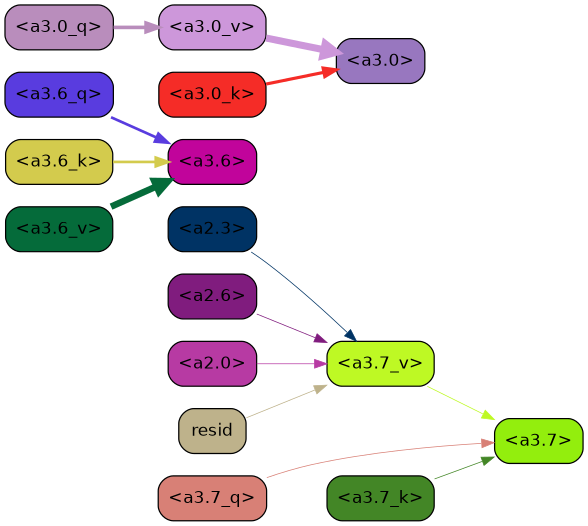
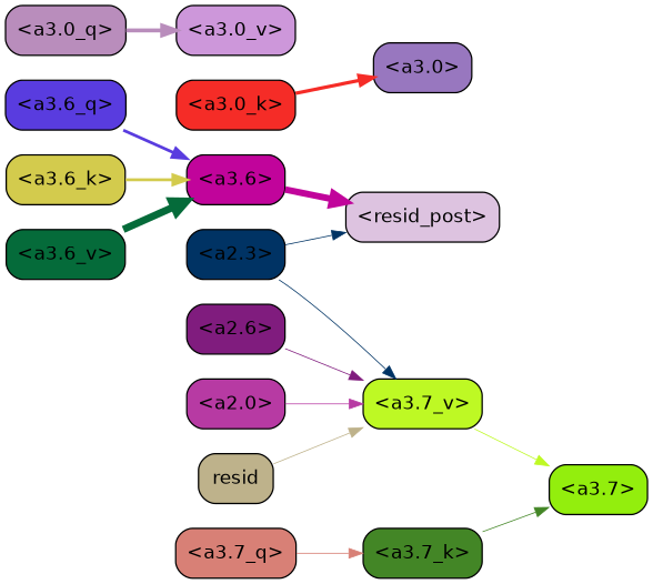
  strict digraph {
    rankdir=LR
    splines=true
    node [color=black fontname=Helvetica shape=box style="filled, rounded"]
    edge [color="#003364" penwidth=0.6]
    "<a3.7>" [fillcolor="#93ee0d"]
+   "<resid_post>" [fillcolor="#ddc3e0"]
    "<a3.6>" [fillcolor="#c1049b"]
    "<a3.0>" [fillcolor="#9877bf"]
    "<a2.3>" [fillcolor="#003364"]
    "<a3.7_v>" [fillcolor="#bef924"]
    "<a3.7_q>" [fillcolor="#d88076"]
    "<a3.6_q>" [fillcolor="#593cdf"]
    "<a3.0_q>" [fillcolor="#b98dbc"]
    "<a3.0_v>" [fillcolor="#cd97da"]
    "<a3.7_k>" [fillcolor="#438626"]
    "<a3.6_k>" [fillcolor="#d3cb4d"]
    "<a3.0_k>" [fillcolor="#f52c27"]
    "<a3.6_v>" [fillcolor="#056b3a"]
    "<a2.6>" [fillcolor="#801c7e"]
    "<a2.0>" [fillcolor="#b73aa3"]
    n17 [fillcolor="#beb28b" label=resid]
+   "<a3.6>" -> "<resid_post>" [color="#c1049b" penwidth=4.751592040061951]
+   "<a2.3>" -> "<resid_post>"
    "<a2.3>" -> "<a3.7_v>"
    "<a3.7_v>" -> "<a3.7>" [color="#bef924"]
-   "<a3.7_q>" -> "<a3.7>" [color="#d88076"]
+   "<a3.7_q>" -> "<a3.7_k>" [color="#d88076"]
    "<a3.6_q>" -> "<a3.6>" [color="#593cdf" penwidth=2.160832464694977]
    "<a3.0_q>" -> "<a3.0_v>" [color="#b98dbc" penwidth=2.870753765106201]
-   "<a3.0_v>" -> "<a3.0>" [color="#cd97da" penwidth=5.680712580680847]
    "<a3.7_k>" -> "<a3.7>" [color="#438626"]
    "<a3.6_k>" -> "<a3.6>" [color="#d3cb4d" penwidth=2.13908451795578]
    "<a3.0_k>" -> "<a3.0>" [color="#f52c27" penwidth=2.520303964614868]
    "<a3.6_v>" -> "<a3.6>" [color="#056b3a" penwidth=5.297133803367615]
    "<a2.6>" -> "<a3.7_v>" [color="#801c7e"]
    "<a2.0>" -> "<a3.7_v>" [color="#b73aa3"]
    n17 -> "<a3.7_v>" [color="#beb28b"]
  }
